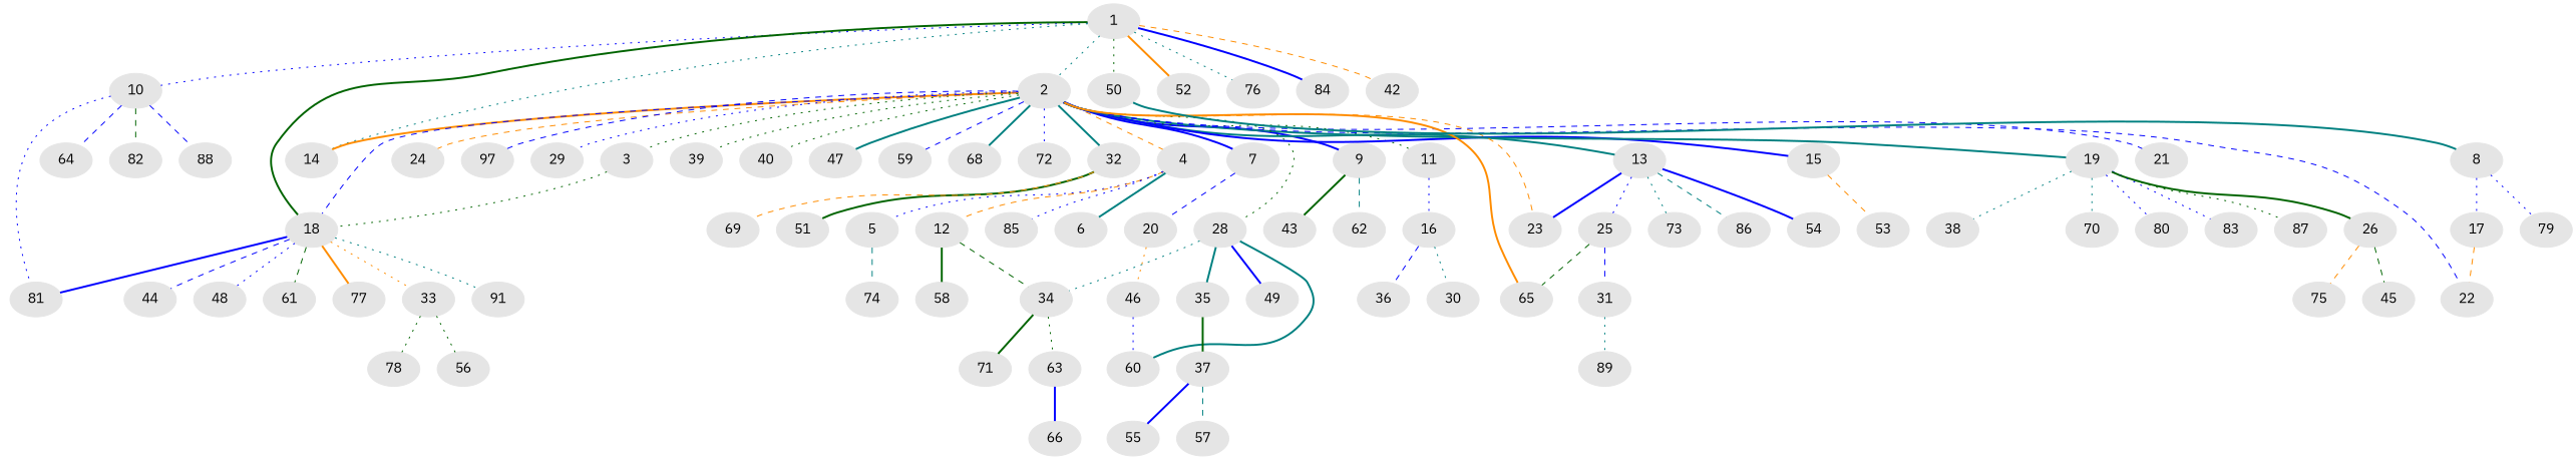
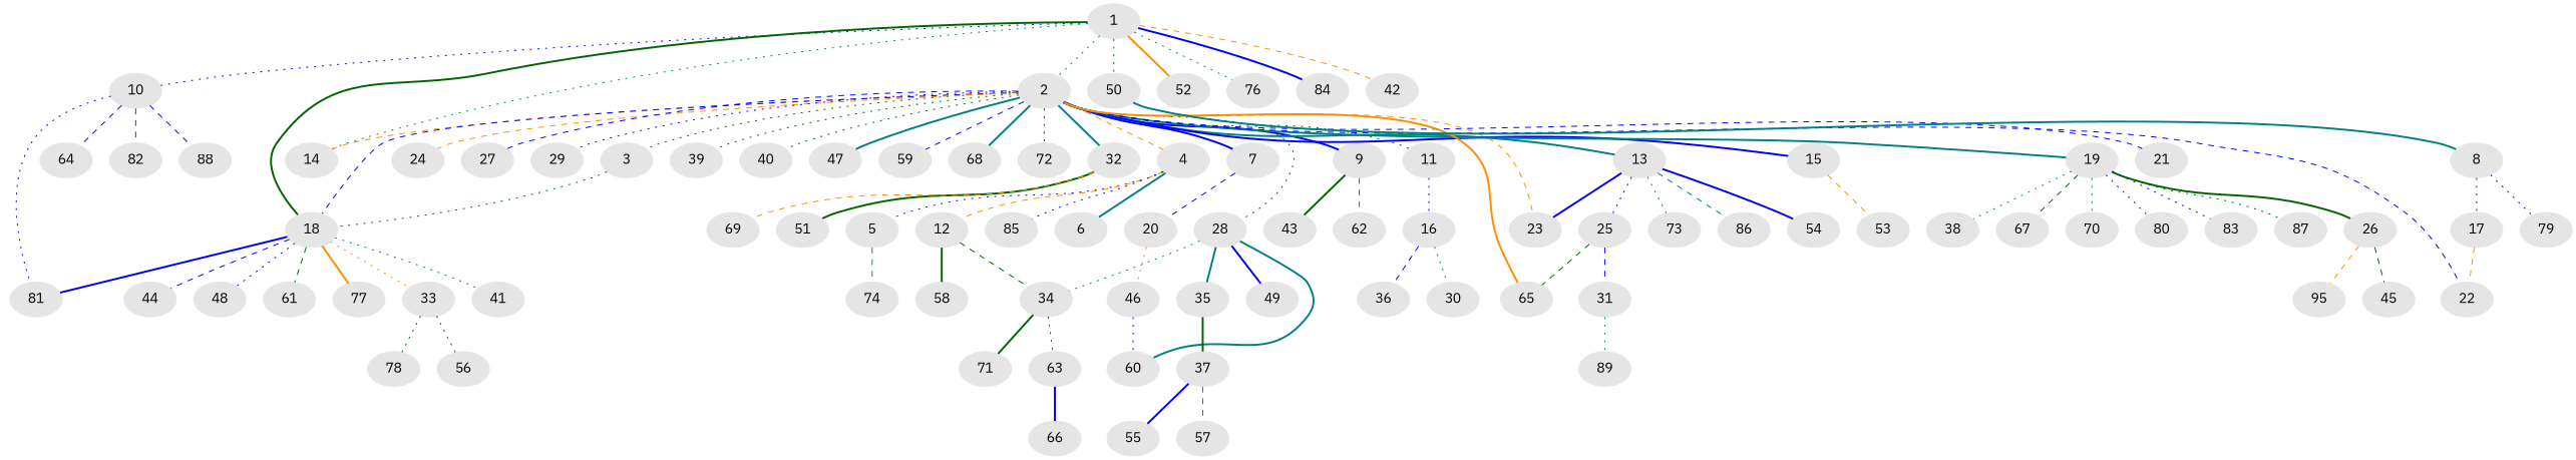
  graph {
    fontname="IBM Plex Sans"
    node [color=gray90 fontname="IBM Plex Sans" style=filled]
    edge [color=blue fontname="IBM Plex Sans" style=dotted]
    1
    2
    10
    14
    18
    50
    52
    76
    84
    42
    3
    4
    7
    9
    11
    13
    15
    19
    21
    22
    23
    24
-   27 [label=97]
+   27
    28
    29
    32
    39
    40
    47
    59
    65
    68
    72
    64
    81
    82
    88
    33
-   41 [label=91]
+   41
    44
    48
    61
    77
    8
    5
    6
    12
    85
    20
    17
    79
    43
    62
    16
    25
    54
    73
    86
    53
    26
    38
+   67
    70
    80
    83
    87
    34
    35
    49
    60
    51
    69
    74
    58
    46
    30
    36
    63
    71
    31
    56
    78
    45
-   75
+   75 [label=95]
    89
    37
    66
    55
    57
    1 -- 2 [color=teal]
    1 -- 10
    1 -- 14 [color=teal]
    1 -- 18 [color=darkgreen style=bold]
    1 -- 50 [color=darkgreen]
    1 -- 52 [color=darkorange style=bold]
    1 -- 76 [color=teal]
    1 -- 84 [style=bold]
    1 -- 42 [color=darkorange style=dashed]
-   2 -- 14 [color=darkorange style=bold]
+   2 -- 14 [color=darkorange style=dashed]
    2 -- 18 [style=dashed]
    2 -- 3 [color=darkgreen]
    2 -- 4 [color=darkorange style=dashed]
    2 -- 7 [style=bold]
    2 -- 9 [style=bold]
    2 -- 11 [color=darkgreen]
    2 -- 13 [color=teal style=bold]
    2 -- 15 [style=bold]
    2 -- 19 [color=teal style=bold]
    2 -- 21 [style=dashed]
    2 -- 22 [style=dashed]
    2 -- 23 [color=darkorange style=dashed]
    2 -- 24 [color=darkorange style=dashed]
    2 -- 27 [style=dashed]
    2 -- 28 [color=darkgreen]
    2 -- 29
    2 -- 32 [color=teal style=bold]
    2 -- 39 [color=darkgreen]
    2 -- 40 [color=darkgreen]
    2 -- 47 [color=teal style=bold]
    2 -- 59 [style=dashed]
    2 -- 65 [color=darkorange style=bold]
    2 -- 68 [color=teal style=bold]
    2 -- 72
    10 -- 64 [style=dashed]
    10 -- 81
    10 -- 82 [color=darkgreen style=dashed]
    10 -- 88 [style=dashed]
    18 -- 81 [style=bold]
    18 -- 33 [color=darkorange]
    18 -- 41 [color=teal]
    18 -- 44 [style=dashed]
    18 -- 48
    18 -- 61 [color=darkgreen style=dashed]
    18 -- 77 [color=darkorange style=bold]
    50 -- 8 [color=teal style=bold]
    3 -- 18 [color=darkgreen]
    4 -- 5
    4 -- 6 [color=teal style=bold]
    4 -- 12 [color=darkorange style=dashed]
    4 -- 85
    7 -- 20 [style=dashed]
    9 -- 43 [color=darkgreen style=bold]
    9 -- 62 [color=teal style=dashed]
    11 -- 16
    13 -- 23 [style=bold]
    13 -- 25
    13 -- 54 [style=bold]
    13 -- 73 [color=teal]
    13 -- 86 [color=teal style=dashed]
    15 -- 53 [color=darkorange style=dashed]
    19 -- 26 [color=darkgreen style=bold]
    19 -- 38 [color=teal]
+   19 -- 67 [color=darkgreen style=dashed]
    19 -- 70 [color=teal]
    19 -- 80
    19 -- 83
    19 -- 87 [color=darkgreen]
    28 -- 34 [color=teal]
    28 -- 35 [color=teal style=bold]
    28 -- 49 [style=bold]
    28 -- 60 [color=teal style=bold]
    32 -- 51 [color=darkgreen style=bold]
    32 -- 69 [color=darkorange style=dashed]
    33 -- 56 [color=darkgreen]
    33 -- 78 [color=darkgreen]
    8 -- 17
    8 -- 79
    5 -- 74 [color=teal style=dashed]
    12 -- 34 [color=darkgreen style=dashed]
    12 -- 58 [color=darkgreen style=bold]
    20 -- 46 [color=darkorange]
    17 -- 22 [color=darkorange style=dashed]
    16 -- 30 [color=teal]
    16 -- 36 [style=dashed]
    25 -- 65 [color=darkgreen style=dashed]
    25 -- 31 [style=dashed]
    26 -- 45 [color=darkgreen style=dashed]
    26 -- 75 [color=darkorange style=dashed]
    34 -- 63 [color=darkgreen]
    34 -- 71 [color=darkgreen style=bold]
    35 -- 37 [color=darkgreen style=bold]
    46 -- 60
    63 -- 66 [style=bold]
    31 -- 89 [color=teal]
    37 -- 55 [style=bold]
    37 -- 57 [color=teal style=dashed]
  }
